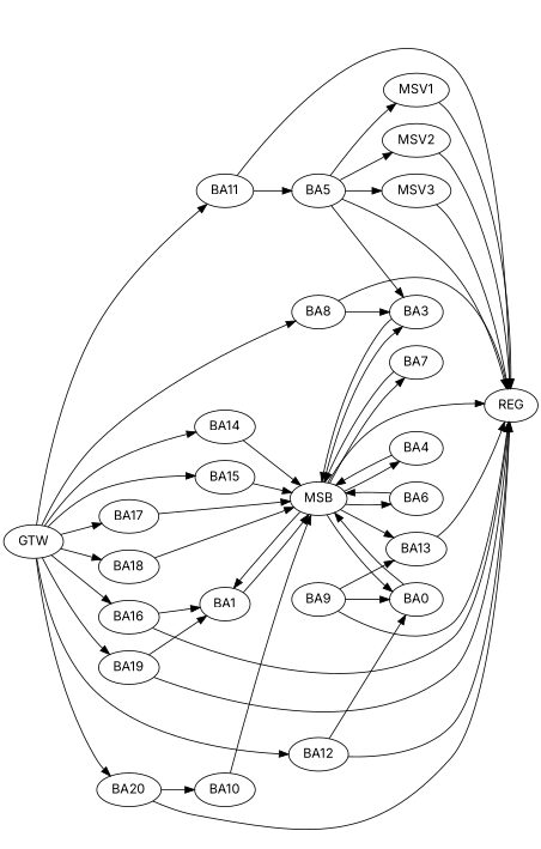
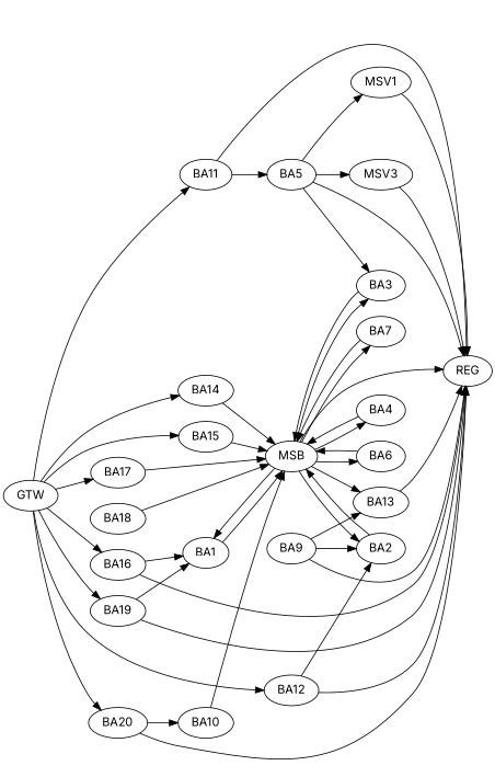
  strict digraph {
    fontname=Inter
    rankdir=LR
    node [fontname=Inter]
    edge [fontname=Inter]
    n1 [label=BA1]
    n2 [label=MSB]
-   n3 [label=BA0]
+   n3 [label=BA2]
    n4 [label=BA3]
    n5 [label=BA4]
    n6 [label=REG]
    n7 [label=BA6]
    n8 [label=BA7]
    n9 [label=BA13]
    n10 [label=BA5]
    n11 [label=MSV1]
-   n12 [label=MSV2]
    n13 [label=MSV3]
-   n14 [label=BA8]
    n15 [label=BA9]
    n16 [label=BA10]
    n17 [label=BA11]
    n18 [label=BA12]
    n19 [label=BA14]
    n20 [label=BA15]
    n21 [label=BA16]
    n22 [label=BA17]
    n23 [label=BA18]
    n24 [label=BA19]
    n25 [label=BA20]
    n26 [label=GTW]
    n1 -> n2
    n2 -> n1
    n2 -> n3
    n2 -> n4
    n2 -> n5
    n2 -> n6
    n2 -> n7
    n2 -> n8
    n2 -> n9
    n3 -> n2
    n4 -> n2
    n5 -> n2
    n7 -> n2
    n8 -> n2
    n9 -> n6
    n10 -> n4
    n10 -> n6
    n10 -> n11
-   n10 -> n12
    n10 -> n13
    n11 -> n6
-   n12 -> n6
    n13 -> n6
-   n14 -> n4
-   n14 -> n6
    n15 -> n3
    n15 -> n6
    n15 -> n9
    n16 -> n2
    n17 -> n6
    n17 -> n10
    n18 -> n3
    n18 -> n6
    n19 -> n2
    n20 -> n2
    n21 -> n1
    n21 -> n6
    n22 -> n2
    n23 -> n2
    n24 -> n1
    n24 -> n6
    n25 -> n6
    n25 -> n16
-   n26 -> n14
    n26 -> n17
    n26 -> n18
    n26 -> n19
    n26 -> n20
    n26 -> n21
    n26 -> n22
-   n26 -> n23
    n26 -> n24
    n26 -> n25
  }
